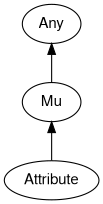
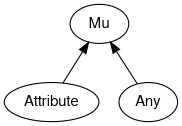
  digraph {
    rankdir=BT
    splines=polyline
    node [color="#000000" fontcolor="#000000" fontname=FreeSans]
    edge [color="#000000"]
    Attribute
    Mu
    Any
    Attribute -> Mu
-   Mu -> Any
+   Any -> Mu
  }
